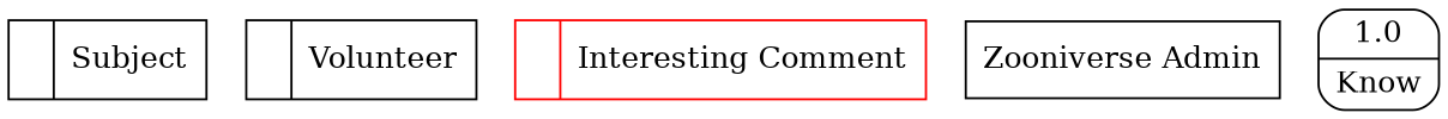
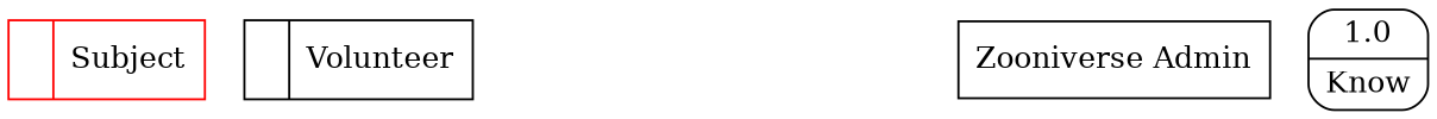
  digraph {
    node [shape=record]
-   n1 [color=black label="<f0>  |<f1> Subject "]
+   n1 [color=red label="<f0>  |<f1> Subject "]
    n2 [label="<f0>  |<f1> Volunteer "]
-   n3 [color=red label="<f0>  |<f1> Interesting Comment "]
    n4 [label="Zooniverse Admin" shape=box]
    n5 [label="{<f0> 1.0|<f1> Know }" shape=Mrecord]
  }
